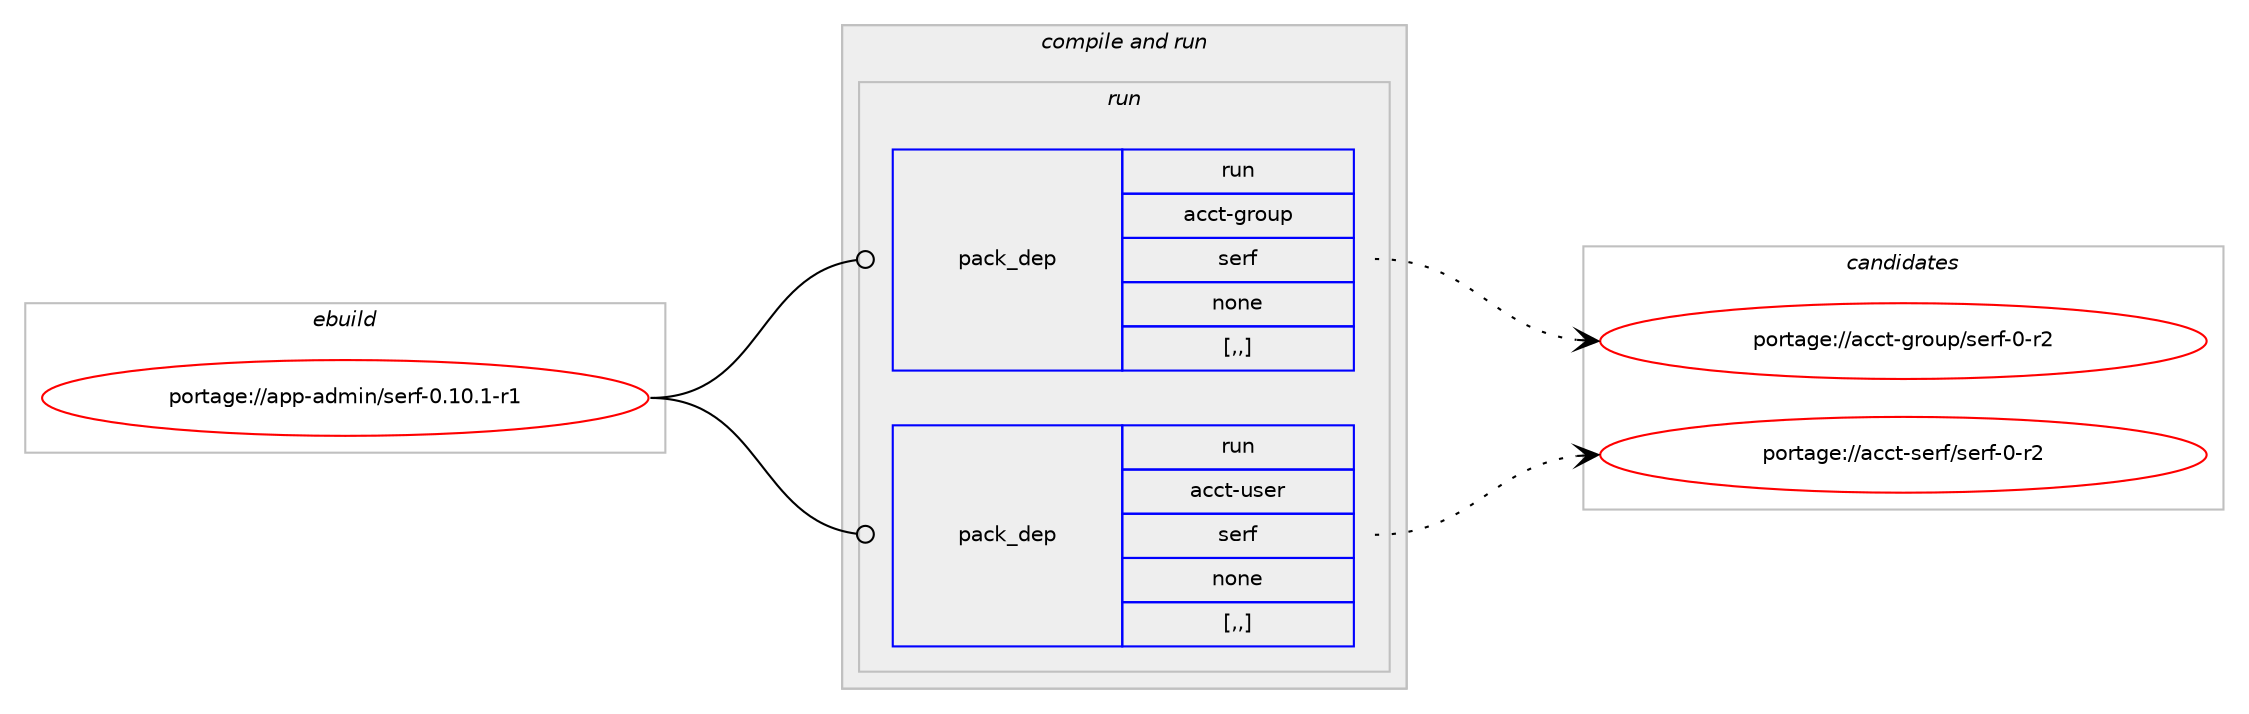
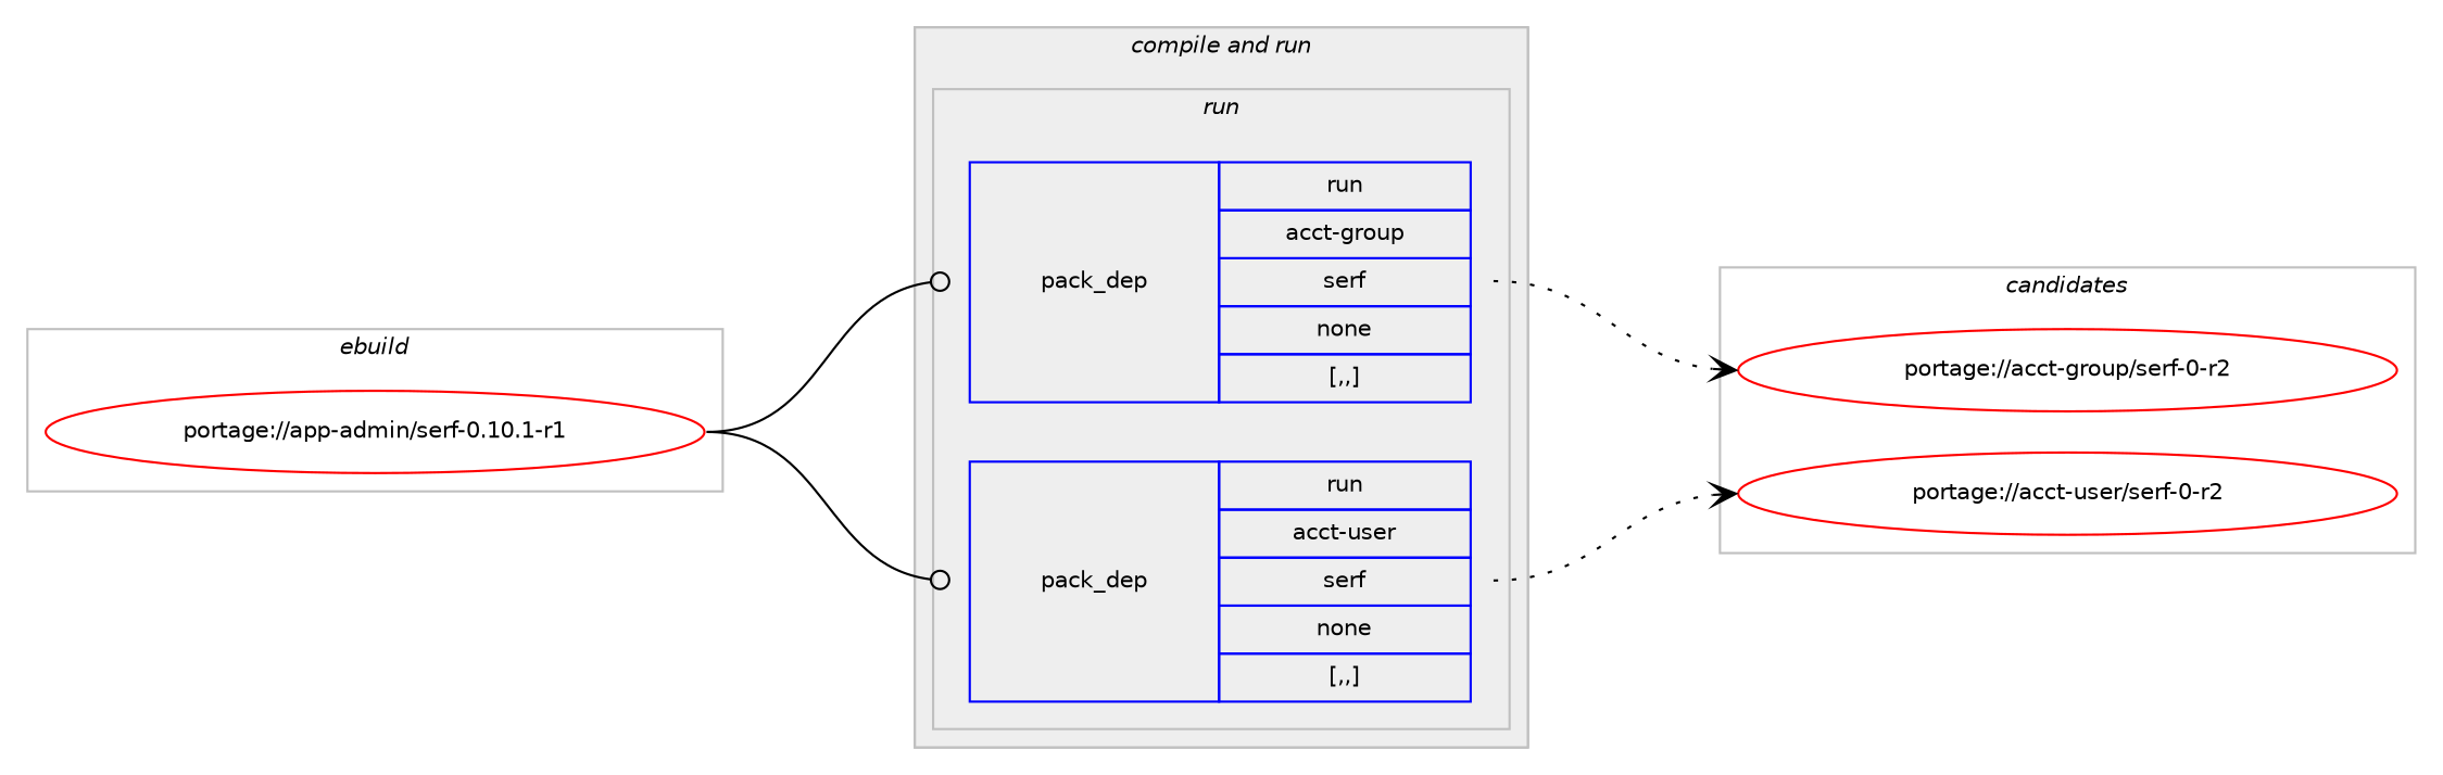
  digraph {
    compound=true
    concentrate=true
    fontname=Helvetica
    fontsize=10
    newrank=true
    rankdir=LR
    ranksep=1.5
    node [color=red fontname=Helvetica fontsize=10]
    edge [arrowhead=odot headport=w style=solid tailport=e weight=20]
    n1 [label="portage://app-admin/serf-0.10.1-r1" width=4]
    n2 [color=blue label=<<TABLE BORDER="0" CELLBORDER="1" CELLSPACING="0" CELLPADDING="4" WIDTH="220"><TR><TD ROWSPAN="6" CELLPADDING="30">pack_dep</TD></TR><TR><TD WIDTH="110">run</TD></TR><TR><TD>acct-group</TD></TR><TR><TD>serf</TD></TR><TR><TD>none</TD></TR><TR><TD>[,,]</TD></TR></TABLE>> shape=none]
    n3 [color=blue label=<<TABLE BORDER="0" CELLBORDER="1" CELLSPACING="0" CELLPADDING="4" WIDTH="220"><TR><TD ROWSPAN="6" CELLPADDING="30">pack_dep</TD></TR><TR><TD WIDTH="110">run</TD></TR><TR><TD>acct-user</TD></TR><TR><TD>serf</TD></TR><TR><TD>none</TD></TR><TR><TD>[,,]</TD></TR></TABLE>> shape=none]
    n4 [label="portage://acct-group/serf-0-r2" width=4]
-   n5 [label="portage://acct-serf/serf-0-r2" width=4]
+   n5 [label="portage://acct-user/serf-0-r2" width=4]
    subgraph cluster_1 {
      color=gray
      label=<<i>ebuild</i>>
      n1
    }
    subgraph cluster_2 {
      color=gray
      label=<<i>dependencies</i>>
      subgraph cluster_3 {
        color=gray
        fillcolor="#eeeeee"
        label=<<i>compile</i>>
        style=filled
      }
      subgraph cluster_4 {
        color=gray
        fillcolor="#eeeeee"
        label=<<i>compile and run</i>>
        style=filled
      }
      subgraph cluster_5 {
        color=gray
        fillcolor="#eeeeee"
        label=<<i>run</i>>
        style=filled
        subgraph sub_6 {
          color=gray
          fillcolor="#eeeeee"
          label=<<i>run</i>>
          style=filled
          n2
        }
        subgraph sub_7 {
          color=gray
          fillcolor="#eeeeee"
          label=<<i>run</i>>
          style=filled
          n3
        }
      }
    }
    subgraph cluster_8 {
      color=gray
      label=<<i>candidates</i>>
      rank=same
      subgraph sub_9 {
        color=black
        label=<<i>candidates</i>>
        nodesep=1
        rank=same
        n4
      }
      subgraph sub_10 {
        color=black
        label=<<i>candidates</i>>
        nodesep=1
        rank=same
        n5
      }
    }
    n1 -> n2
    n1 -> n3
    n2 -> n4 [arrowhead=vee style=dotted weight=100]
    n3 -> n5 [arrowhead=vee style=dotted weight=100]
  }
